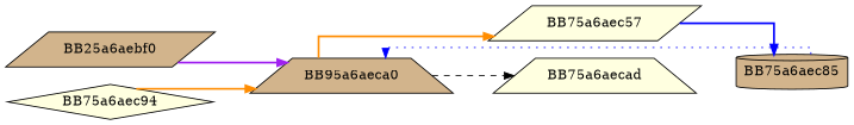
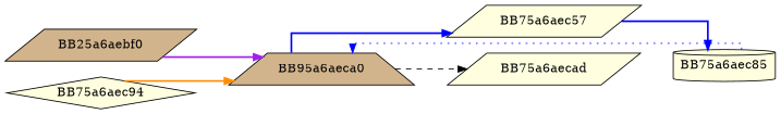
  digraph {
    rankdir=LR
    splines=ortho
    node [fillcolor=lightyellow shape=parallelogram style=filled]
    edge [color=darkorange style=bold]
    n1 [fillcolor=tan label=BB25a6aebf0]
    n2 [fillcolor=tan label=BB95a6aeca0 shape=trapezium]
    BB75a6aec57
-   BB75a6aecad [shape=trapezium]
-   BB75a6aec85 [fillcolor=tan shape=cylinder]
+   BB75a6aecad
+   BB75a6aec85 [shape=cylinder]
    BB75a6aec94 [shape=diamond]
    n1 -> n2 [color=purple]
-   n2 -> BB75a6aec57
+   n2 -> BB75a6aec57 [color=blue]
    n2 -> BB75a6aecad [color=black style=dashed]
    BB75a6aec57 -> BB75a6aec85 [color=blue]
    BB75a6aec85 -> n2 [color=blue style=dotted]
    BB75a6aec94 -> n2
  }
